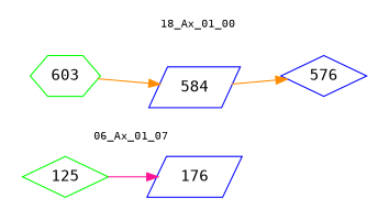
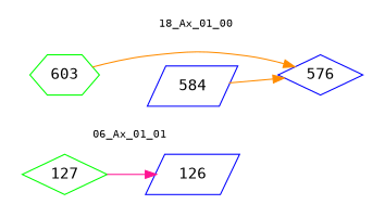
  digraph {
    fontname="DejaVu Sans Mono"
    rankdir=LR
    node [color=blue fontname="DejaVu Sans Mono" shape=diamond]
    edge [color=darkorange fontname="DejaVu Sans Mono"]
-   n1 [color=green label=125]
-   n2 [label=176 shape=parallelogram]
+   n1 [color=green label=127]
+   n2 [label=126 shape=parallelogram]
    n3 [color=green label=603 shape=hexagon]
    n4 [label=584 shape=parallelogram]
    n5 [label=576]
    subgraph cluster_1 {
      color=white
      fontsize=10
-     label="06_Ax_01_07"
+     label="06_Ax_01_01"
      n1
      n2
    }
    subgraph cluster_2 {
      color=white
      fontsize=10
      label="18_Ax_01_00"
      n3
      n4
      n5
    }
    n1 -> n2 [color=deeppink]
-   n3 -> n4
+   n3 -> n5
    n4 -> n5
  }
